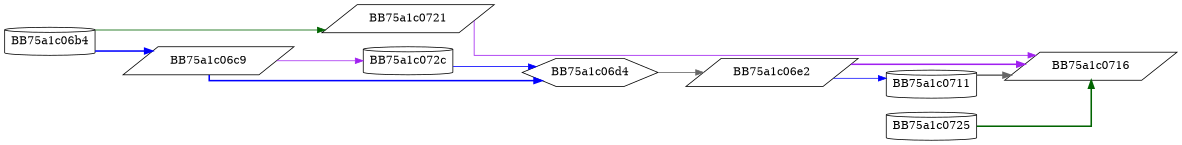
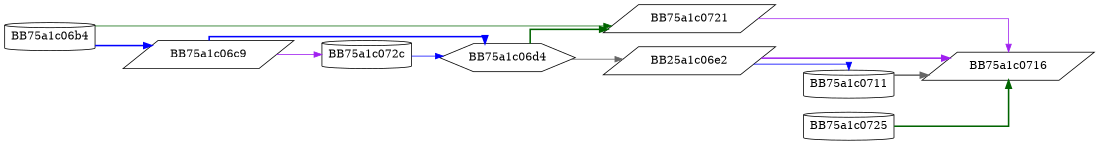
  digraph {
    rankdir=LR
    splines=ortho
    node [shape=parallelogram]
    edge [color=blue style=solid]
    BB75a1c0721
    BB75a1c06b4 [shape=cylinder]
    BB75a1c06c9
    BB75a1c0716
    BB75a1c072c [shape=cylinder]
    BB75a1c06d4 [shape=hexagon]
-   BB75a1c06e2
+   BB75a1c06e2 [label=BB25a1c06e2]
    BB75a1c0711 [shape=cylinder]
    BB75a1c0725 [shape=cylinder]
    BB75a1c0721 -> BB75a1c0716 [color=purple]
    BB75a1c06b4 -> BB75a1c0721 [color=darkgreen]
    BB75a1c06b4 -> BB75a1c06c9 [style=bold]
    BB75a1c06c9 -> BB75a1c072c [color=purple]
    BB75a1c06c9 -> BB75a1c06d4 [style=bold]
    BB75a1c072c -> BB75a1c06d4
+   BB75a1c06d4 -> BB75a1c0721 [color=darkgreen style=bold]
    BB75a1c06d4 -> BB75a1c06e2 [color=gray40]
    BB75a1c06e2 -> BB75a1c0716 [color=purple style=bold]
    BB75a1c06e2 -> BB75a1c0711
    BB75a1c0711 -> BB75a1c0716 [color=gray40 style=bold]
    BB75a1c0725 -> BB75a1c0716 [color=darkgreen style=bold]
  }
